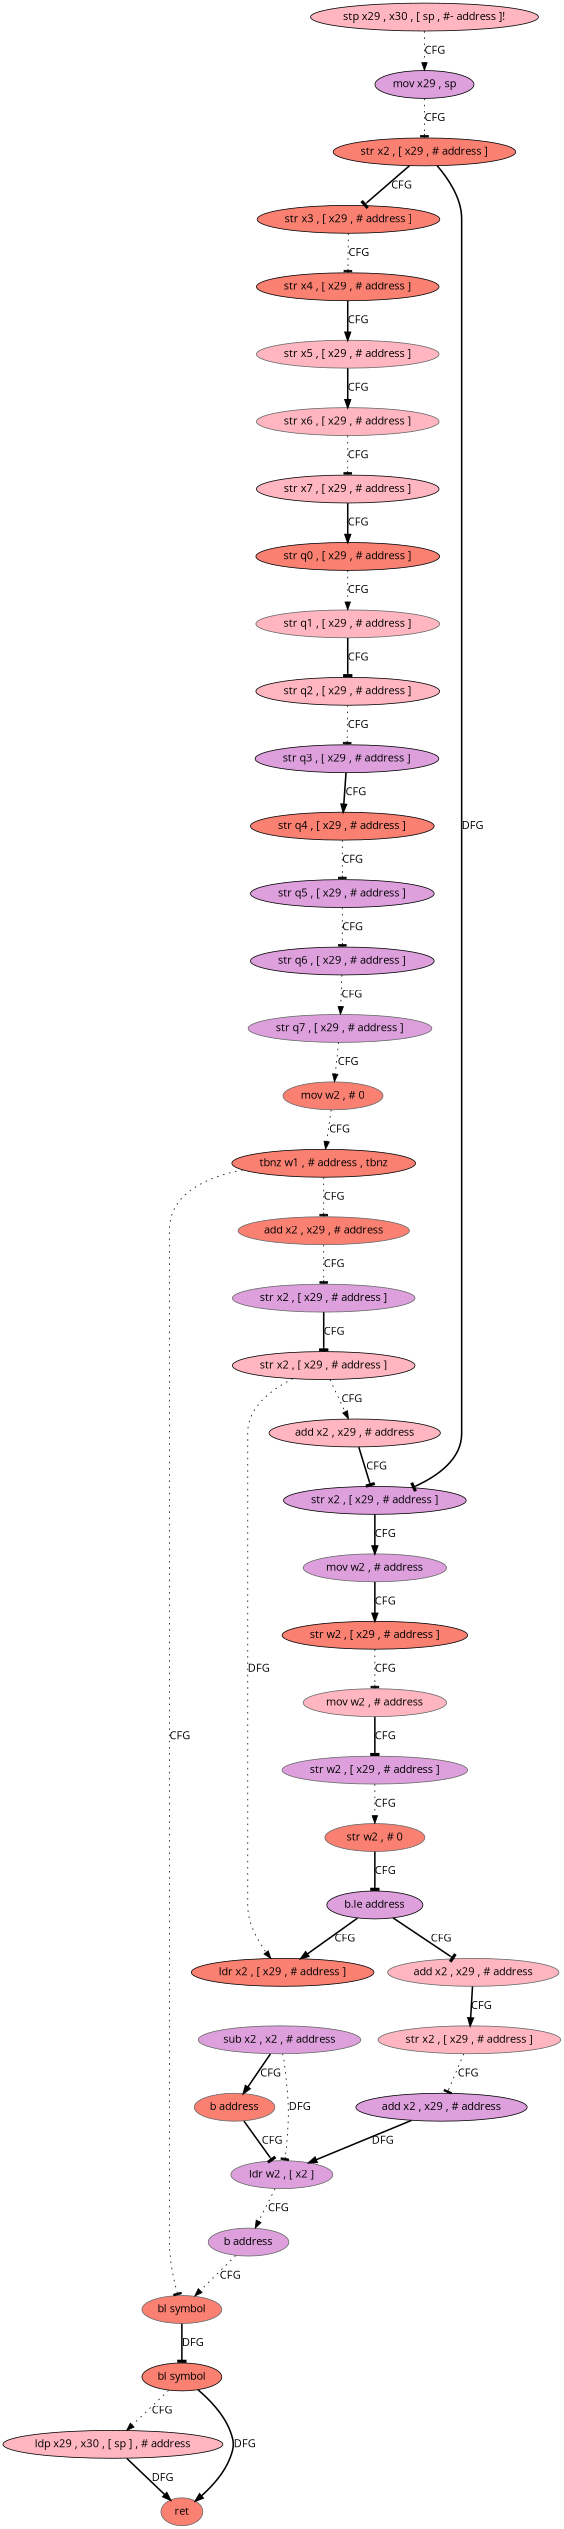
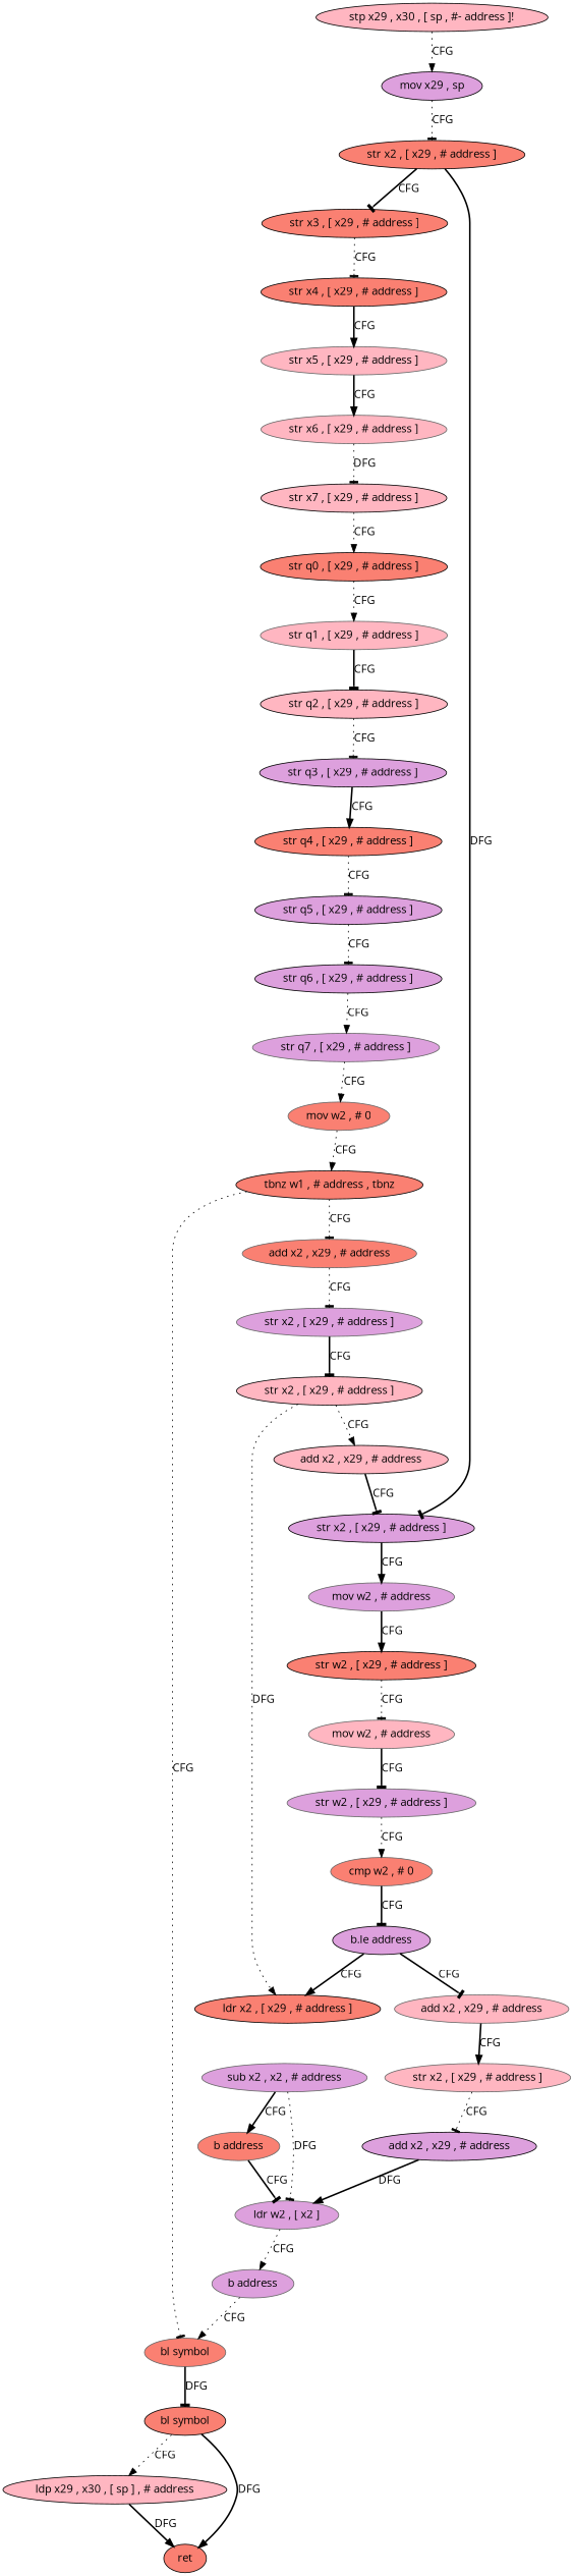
  digraph {
    fontname="Open Sans"
    node [color=black fillcolor=salmon fontname="Open Sans" style=filled]
    edge [arrowhead=normal fontname="Open Sans" style=dotted]
    n1 [fillcolor=lightpink label="stp x29 , x30 , [ sp , #- address ]!"]
    n2 [fillcolor=plum label="mov x29 , sp"]
    n3 [label="str x2 , [ x29 , # address ]"]
    n4 [label="str x3 , [ x29 , # address ]"]
    n5 [fillcolor=plum label="str x2 , [ x29 , # address ]"]
    n6 [label="str x4 , [ x29 , # address ]"]
    n7 [color=gray40 fillcolor=plum label="mov w2 , # address"]
    n8 [color=gray40 fillcolor=lightpink label="str x5 , [ x29 , # address ]"]
    n9 [color=gray40 fillcolor=lightpink label="str x6 , [ x29 , # address ]"]
    n10 [fillcolor=lightpink label="str x7 , [ x29 , # address ]"]
    n11 [label="str q0 , [ x29 , # address ]"]
    n12 [color=gray40 fillcolor=lightpink label="str q1 , [ x29 , # address ]"]
    n13 [fillcolor=lightpink label="str q2 , [ x29 , # address ]"]
    n14 [fillcolor=plum label="str q3 , [ x29 , # address ]"]
    n15 [label="str q4 , [ x29 , # address ]"]
    n16 [fillcolor=plum label="str q5 , [ x29 , # address ]"]
    n17 [fillcolor=plum label="str q6 , [ x29 , # address ]"]
    n18 [color=gray40 fillcolor=plum label="str q7 , [ x29 , # address ]"]
    n19 [color=gray40 label="mov w2 , # 0"]
    n20 [label="tbnz w1 , # address , tbnz"]
    n21 [color=gray40 label="add x2 , x29 , # address"]
    n22 [color=gray40 label="bl symbol"]
    n23 [color=gray40 fillcolor=plum label="str x2 , [ x29 , # address ]"]
    n24 [label="bl symbol"]
    n25 [fillcolor=lightpink label="str x2 , [ x29 , # address ]"]
    n26 [fillcolor=lightpink label="ldp x29 , x30 , [ sp ] , # address"]
-   n27 [color=gray40 label=ret]
+   n27 [label=ret]
    n28 [fillcolor=lightpink label="add x2 , x29 , # address"]
    n29 [label="ldr x2 , [ x29 , # address ]"]
    n30 [label="str w2 , [ x29 , # address ]"]
    n31 [color=gray40 fillcolor=lightpink label="mov w2 , # address"]
    n32 [color=gray40 fillcolor=plum label="str w2 , [ x29 , # address ]"]
-   n33 [color=gray40 label="str w2 , # 0"]
+   n33 [color=gray40 label="cmp w2 , # 0"]
    n34 [fillcolor=plum label="b.le address"]
    n35 [color=gray40 fillcolor=lightpink label="add x2 , x29 , # address"]
    n36 [color=gray40 fillcolor=lightpink label="str x2 , [ x29 , # address ]"]
    n37 [color=gray40 fillcolor=plum label="sub x2 , x2 , # address"]
    n38 [color=gray40 label="b address"]
    n39 [color=gray40 fillcolor=plum label="ldr w2 , [ x2 ]"]
    n40 [fillcolor=plum label="add x2 , x29 , # address"]
    n41 [color=gray40 fillcolor=plum label="b address"]
    n1 -> n2 [label=CFG]
    n2 -> n3 [arrowhead=tee label=CFG]
    n3 -> n4 [arrowhead=tee label=CFG style=bold]
    n3 -> n5 [arrowhead=tee label=DFG style=bold]
    n4 -> n6 [arrowhead=tee label=CFG]
    n5 -> n7 [label=CFG style=bold]
    n6 -> n8 [label=CFG style=bold]
    n7 -> n30 [label=CFG style=bold]
    n8 -> n9 [label=CFG style=bold]
-   n9 -> n10 [arrowhead=tee label=CFG]
-   n10 -> n11 [label=CFG style=bold]
+   n9 -> n10 [arrowhead=tee label=DFG]
+   n10 -> n11 [label=CFG]
    n11 -> n12 [label=CFG]
    n12 -> n13 [arrowhead=tee label=CFG style=bold]
    n13 -> n14 [arrowhead=tee label=CFG]
    n14 -> n15 [label=CFG style=bold]
    n15 -> n16 [arrowhead=tee label=CFG]
    n16 -> n17 [arrowhead=tee label=CFG]
    n17 -> n18 [label=CFG]
    n18 -> n19 [label=CFG]
    n19 -> n20 [label=CFG]
    n20 -> n21 [arrowhead=tee label=CFG]
    n20 -> n22 [arrowhead=tee label=CFG]
    n21 -> n23 [arrowhead=tee label=CFG]
    n22 -> n24 [arrowhead=tee label=DFG style=bold]
    n23 -> n25 [arrowhead=tee label=CFG style=bold]
    n24 -> n26 [label=CFG]
    n24 -> n27 [label=DFG style=bold]
    n25 -> n28 [label=CFG]
    n25 -> n29 [label=DFG]
    n26 -> n27 [label=DFG style=bold]
    n28 -> n5 [arrowhead=tee label=CFG style=bold]
    n30 -> n31 [arrowhead=tee label=CFG]
    n31 -> n32 [arrowhead=tee label=CFG style=bold]
    n32 -> n33 [label=CFG]
    n33 -> n34 [arrowhead=tee label=CFG style=bold]
    n34 -> n29 [label=CFG style=bold]
    n34 -> n35 [arrowhead=tee label=CFG style=bold]
    n35 -> n36 [label=CFG style=bold]
    n36 -> n40 [arrowhead=tee label=CFG]
    n37 -> n38 [label=CFG style=bold]
    n37 -> n39 [arrowhead=tee label=DFG]
    n38 -> n39 [arrowhead=tee label=CFG style=bold]
    n39 -> n41 [label=CFG]
    n40 -> n39 [label=DFG style=bold]
    n41 -> n22 [label=CFG]
  }
